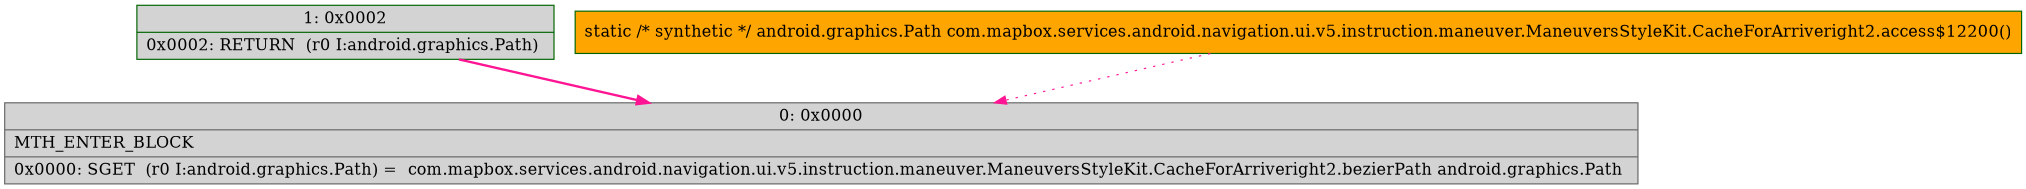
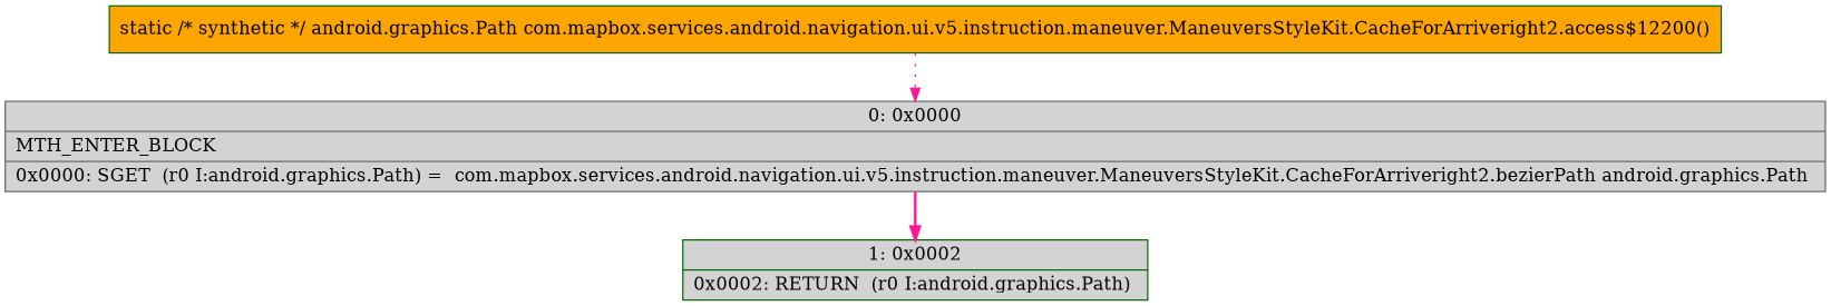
  digraph {
    fontname="DejaVu Serif"
    node [shape=record style=filled fillcolor=lightgrey color=darkgreen fontname="DejaVu Serif"]
    edge [color=deeppink fontname="DejaVu Serif"]
    n1 [label="{0\:\ 0x0000|MTH_ENTER_BLOCK\l|0x0000: SGET  (r0 I:android.graphics.Path) =  com.mapbox.services.android.navigation.ui.v5.instruction.maneuver.ManeuversStyleKit.CacheForArriveright2.bezierPath android.graphics.Path \l}" color=gray40]
    n2 [label="{1\:\ 0x0002|0x0002: RETURN  (r0 I:android.graphics.Path) \l}"]
    n3 [label="{static \/* synthetic *\/ android.graphics.Path com.mapbox.services.android.navigation.ui.v5.instruction.maneuver.ManeuversStyleKit.CacheForArriveright2.access$12200() }" fillcolor=orange]
-   n2 -> n1 [style=bold]
+   n1 -> n2 [style=bold]
    n3 -> n1 [style=dotted]
  }
